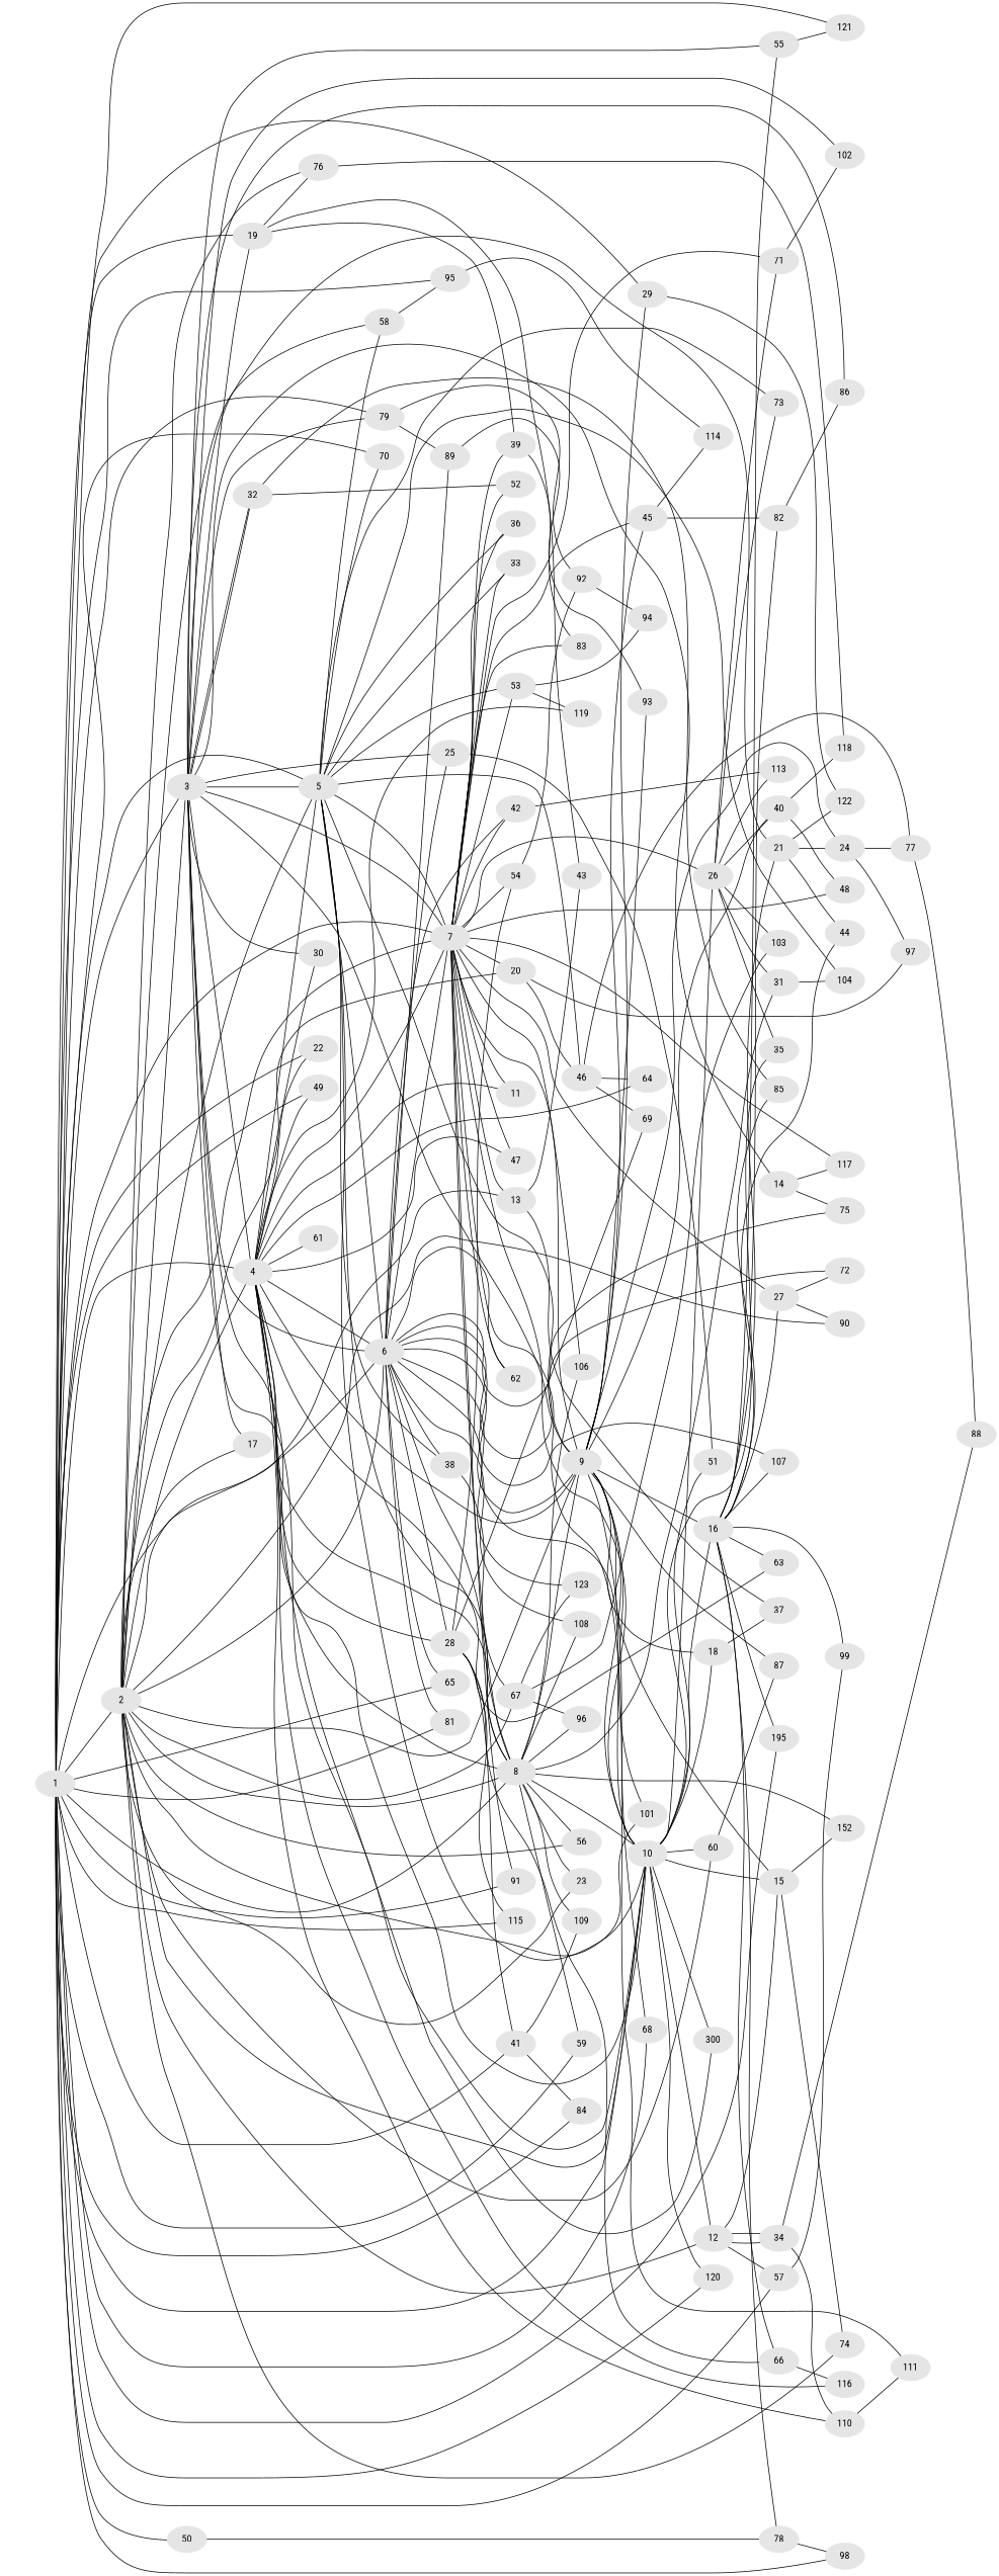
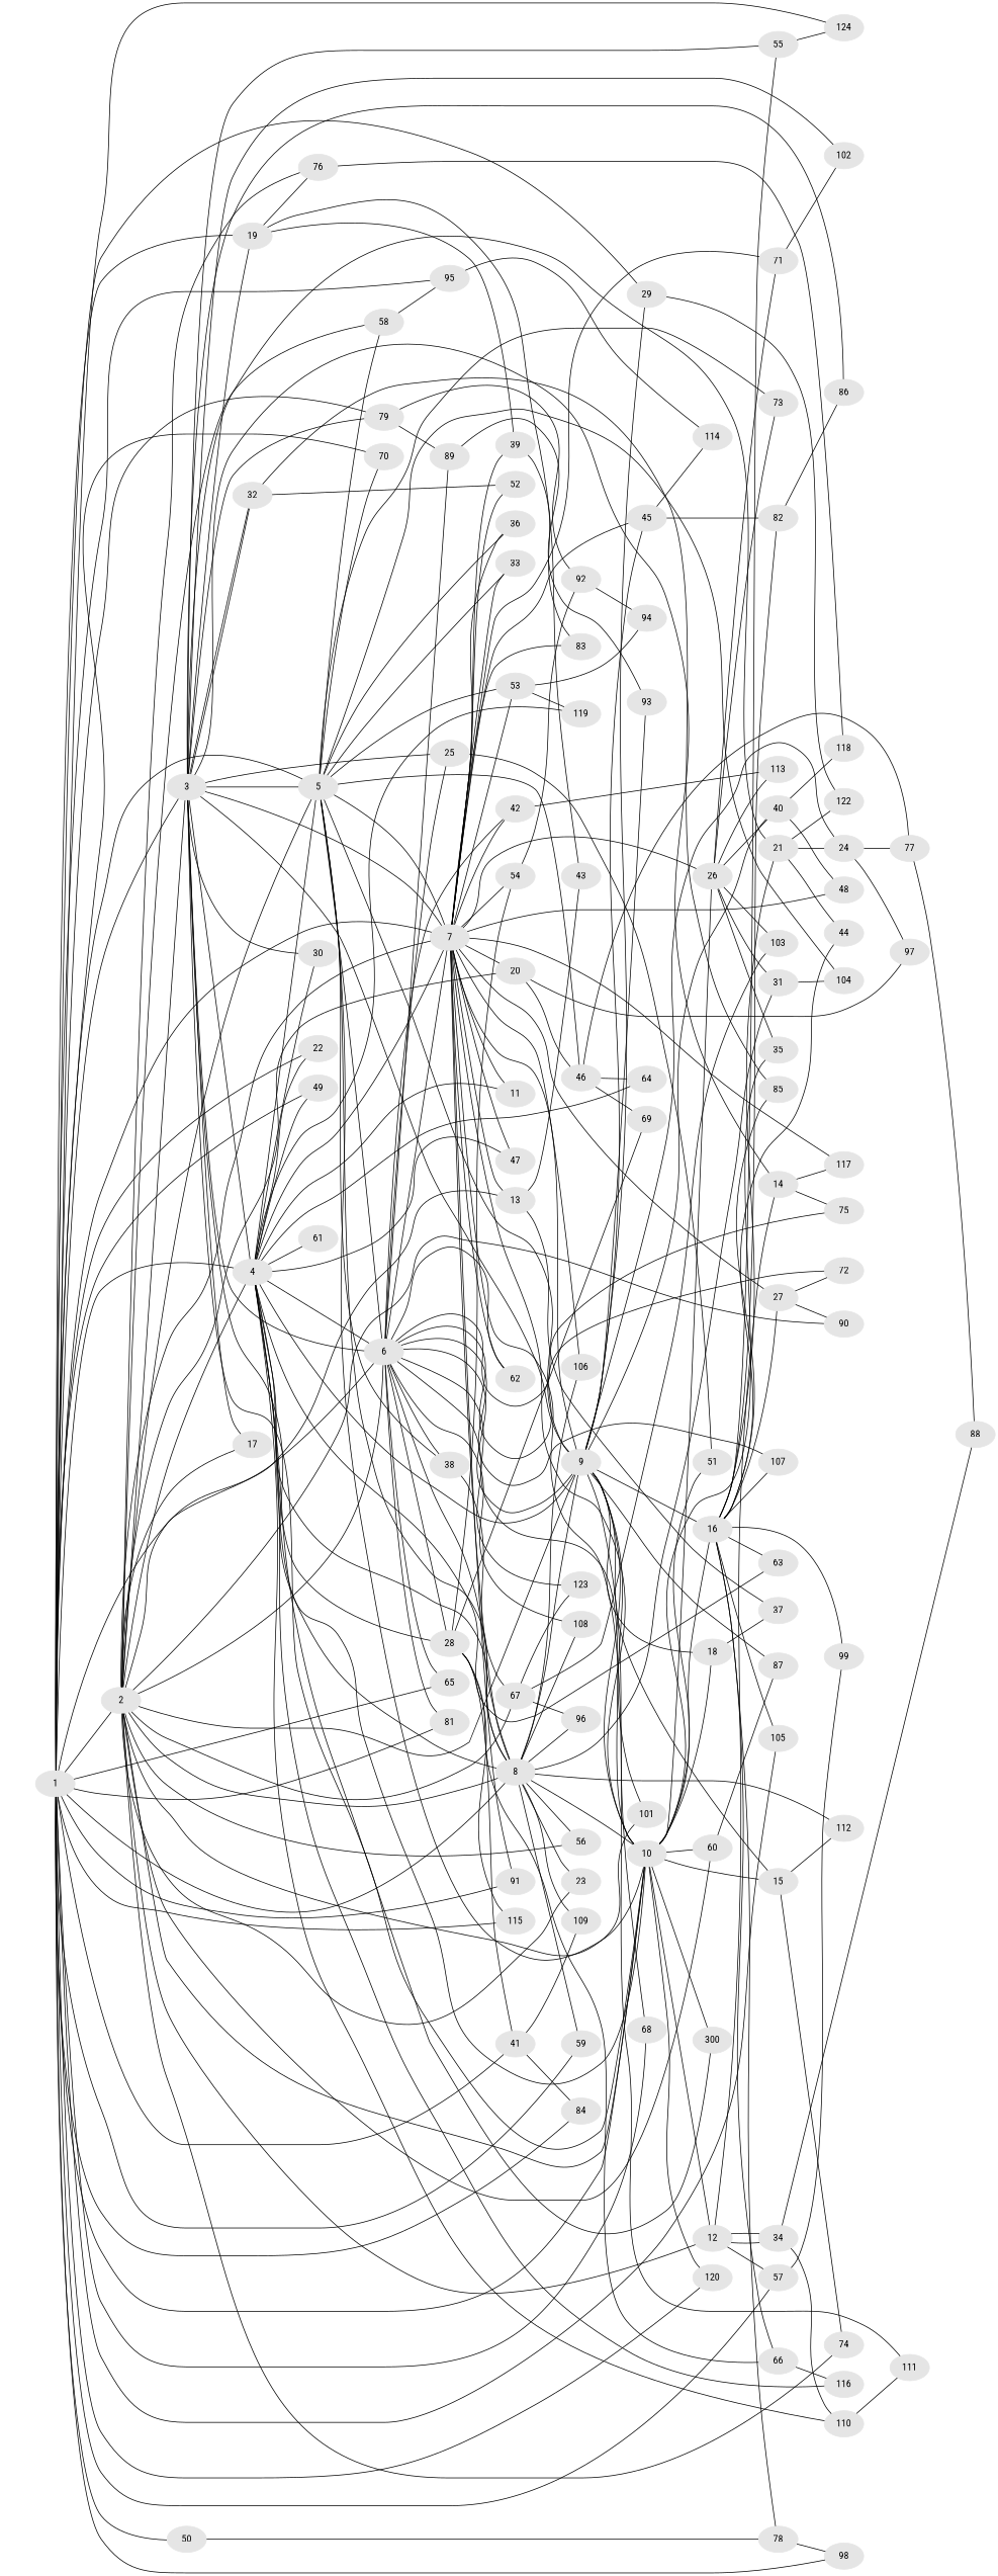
  graph {
    fontname="Roboto Condensed"
    rankdir=LR
    node [color=gray90 fontname="Roboto Condensed" style=filled]
    edge [fontname="Roboto Condensed"]
    1
    2
    3
    4
    5
    6
    7
    8
    10
    19
    22
    29
    41
    49
    50
    57
    59
    65
    68
    70
    79
    81
    84
    91
    95
    98
-   105 [label=195]
+   105
    115
    120
-   121
+   121 [label=124]
    9
    12
    13
    17
    20
    23
    56
    58
    60
    67
    74
    76
    90
    101
    14
    21
    25
    30
    32
    55
    86
    102
    61
    11
    28
    47
    63
    64
    n59 [label=300]
    110
    116
    119
    33
    36
    38
    46
    53
    73
    104
    42
    62
    72
    75
    89
    107
    108
    123
    26
    27
    39
    45
    48
    52
    54
    71
    83
    106
    111
    117
    31
    96
    109
-   112 [label=152]
+   112
    15
    16
    18
    24
    40
    87
    93
    35
    51
    43
    122
    78
    99
    92
    114
    34
    37
    97
    103
    118
    44
    85
    66
    69
    77
    94
    113
    82
    88
    1 -- 2
    1 -- 3
    1 -- 4
    1 -- 5
    1 -- 6
    1 -- 7
    1 -- 8
    1 -- 10
    1 -- 19
    1 -- 22
    1 -- 29
    1 -- 41
    1 -- 49
    1 -- 50
    1 -- 57
    1 -- 59
    1 -- 65
    1 -- 68
    1 -- 70
    1 -- 79
    1 -- 81
    1 -- 84
    1 -- 91
    1 -- 95
    1 -- 98
    1 -- 105
    1 -- 115
    1 -- 120
    1 -- 121
    2 -- 3
    2 -- 4
    2 -- 5
    2 -- 6
    2 -- 7
    2 -- 8
    2 -- 10
    2 -- 9
    2 -- 12
    2 -- 13
    2 -- 17
    2 -- 20
    2 -- 23
    2 -- 56
    2 -- 58
    2 -- 60
    2 -- 67
    2 -- 74
    2 -- 76
    2 -- 90
    2 -- 101
    3 -- 4
    3 -- 5
    3 -- 6
    3 -- 7
    3 -- 8
    3 -- 10
    3 -- 19
    3 -- 79
    3 -- 9
    3 -- 17
    3 -- 14
    3 -- 21
    3 -- 25
    3 -- 30
    3 -- 32
    3 -- 32
    3 -- 55
    3 -- 86
    3 -- 102
    4 -- 5
    4 -- 6
    4 -- 7
    4 -- 8
    4 -- 10
    4 -- 22
    4 -- 49
    4 -- 9
    4 -- 30
    4 -- 61
    4 -- 11
    4 -- 28
    4 -- 47
    4 -- 63
    4 -- 64
    4 -- n59
    4 -- 110
    4 -- 116
    4 -- 119
    5 -- 6
    5 -- 7
    5 -- 8
    5 -- 10
    5 -- 70
    5 -- 9
    5 -- 58
    5 -- 33
    5 -- 36
    5 -- 38
    5 -- 46
    5 -- 53
    5 -- 73
    5 -- 104
    6 -- 7
    6 -- 8
    6 -- 10
    6 -- 65
    6 -- 81
    6 -- 9
    6 -- 25
    6 -- 28
    6 -- 38
    6 -- 42
    6 -- 62
    6 -- 72
    6 -- 75
    6 -- 89
    6 -- 107
    6 -- 108
    6 -- 123
    7 -- 8
    7 -- 10
    7 -- 91
    7 -- 9
    7 -- 13
    7 -- 20
    7 -- 11
    7 -- 47
    7 -- 33
    7 -- 36
    7 -- 53
    7 -- 42
    7 -- 62
    7 -- 26
    7 -- 27
    7 -- 39
    7 -- 45
    7 -- 48
    7 -- 52
    7 -- 54
    7 -- 71
    7 -- 83
    7 -- 106
    7 -- 111
    7 -- 117
    8 -- 10
    8 -- 59
    8 -- 9
    8 -- 23
    8 -- 56
    8 -- 108
    8 -- 106
    8 -- 31
    8 -- 96
    8 -- 109
    8 -- 112
    10 -- 120
    10 -- 12
    10 -- 60
    10 -- n59
    10 -- 26
    10 -- 15
    10 -- 16
    10 -- 18
    10 -- 35
    10 -- 51
    19 -- 76
    19 -- 39
    19 -- 43
    29 -- 122
    41 -- 84
    41 -- 109
    50 -- 78
    57 -- 99
    79 -- 89
    79 -- 92
    95 -- 114
    9 -- 10
    9 -- 29
    9 -- 68
    9 -- 101
    9 -- 45
    9 -- 15
    9 -- 16
    9 -- 18
    9 -- 24
    9 -- 40
    9 -- 87
    9 -- 93
    12 -- 57
-   12 -- 15
+   12 -- 14
    12 -- 34
    12 -- 34
    13 -- 43
    13 -- 37
    20 -- 46
    20 -- 97
    58 -- 95
    60 -- 87
    67 -- 123
    67 -- 96
    67 -- 103
    76 -- 118
    14 -- 75
    14 -- 117
    21 -- 24
    21 -- 122
    21 -- 44
    25 -- 51
    32 -- 52
    32 -- 85
    55 -- 121
    28 -- 41
    28 -- 115
    28 -- 54
    28 -- 66
    28 -- 69
    110 -- 111
    38 -- 67
    46 -- 64
    46 -- 69
    46 -- 77
    53 -- 119
    53 -- 94
    42 -- 113
    89 -- 93
    26 -- 73
    26 -- 71
    26 -- 31
    26 -- 40
    26 -- 35
    26 -- 103
    26 -- 113
    27 -- 90
    27 -- 72
    39 -- 83
    45 -- 114
    45 -- 82
    54 -- 92
    71 -- 102
    31 -- 104
    15 -- 74
    15 -- 112
    16 -- 105
    16 -- 21
    16 -- 55
    16 -- 63
    16 -- 107
    16 -- 27
    16 -- 78
    16 -- 99
    16 -- 44
    16 -- 85
    16 -- 66
    16 -- 82
    18 -- 37
    24 -- 97
    24 -- 77
    40 -- 48
    40 -- 118
    78 -- 98
    92 -- 94
    34 -- 110
    34 -- 88
    66 -- 116
    77 -- 88
    82 -- 86
  }
